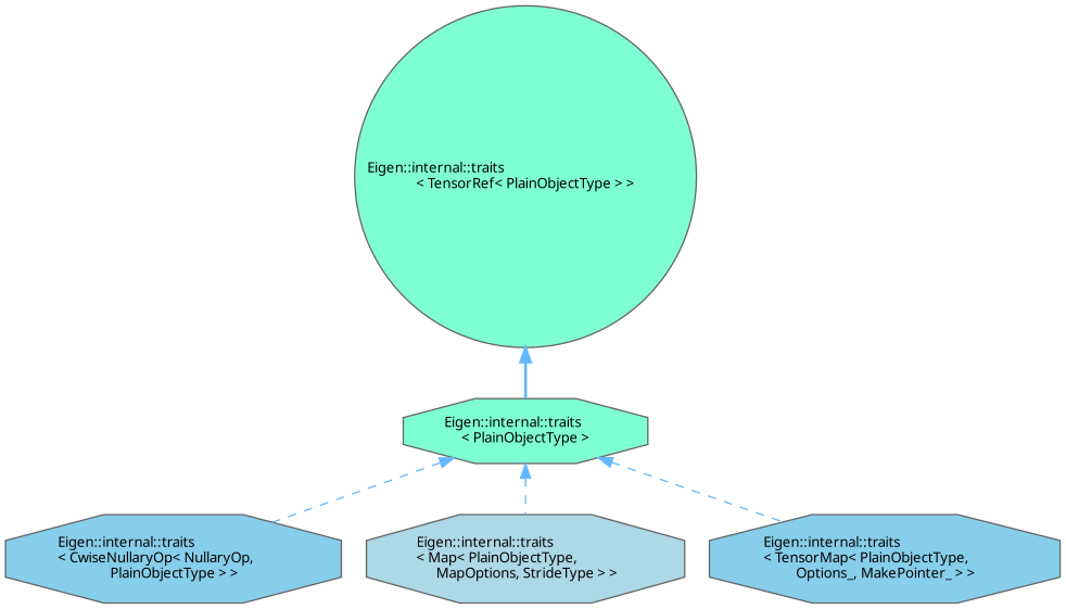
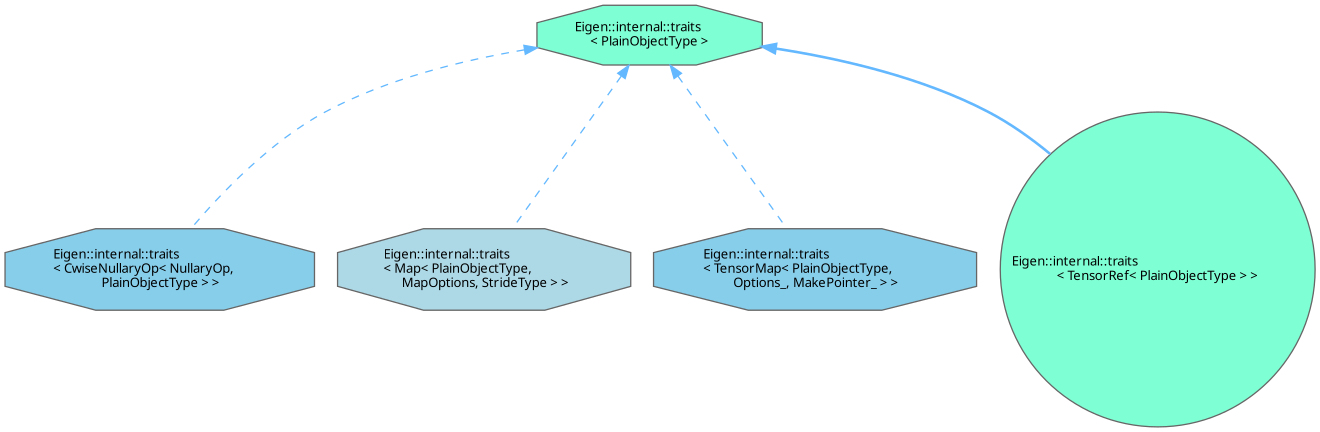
  digraph {
    rankdir=TB
    fontname="Noto Sans"
    node [color=grey40 fillcolor=aquamarine fontname="Noto Sans" fontsize=10 shape=octagon style=filled]
    edge [color=steelblue1 dir=back fontname="Noto Sans" fontsize=10 labelfontname=Helvetica labelfontsize=10 style=dashed]
    n1 [height=0.2 label="Eigen::internal::traits\l\< PlainObjectType \>" width=0.4]
    n2 [fillcolor=skyblue height=0.2 label="Eigen::internal::traits\l\< CwiseNullaryOp\< NullaryOp,\l PlainObjectType \> \>" width=0.4]
    n3 [fillcolor=lightblue height=0.2 label="Eigen::internal::traits\l\< Map\< PlainObjectType,\l MapOptions, StrideType \> \>" width=0.4]
    n4 [fillcolor=skyblue height=0.2 label="Eigen::internal::traits\l\< TensorMap\< PlainObjectType,\l Options_, MakePointer_ \> \>" width=0.4]
    n5 [height=0.2 label="Eigen::internal::traits\l\< TensorRef\< PlainObjectType \> \>" shape=circle width=0.4]
    n1 -> n2
    n1 -> n3
    n1 -> n4
-   n5 -> n1 [style=bold]
+   n1 -> n5 [style=bold]
  }
